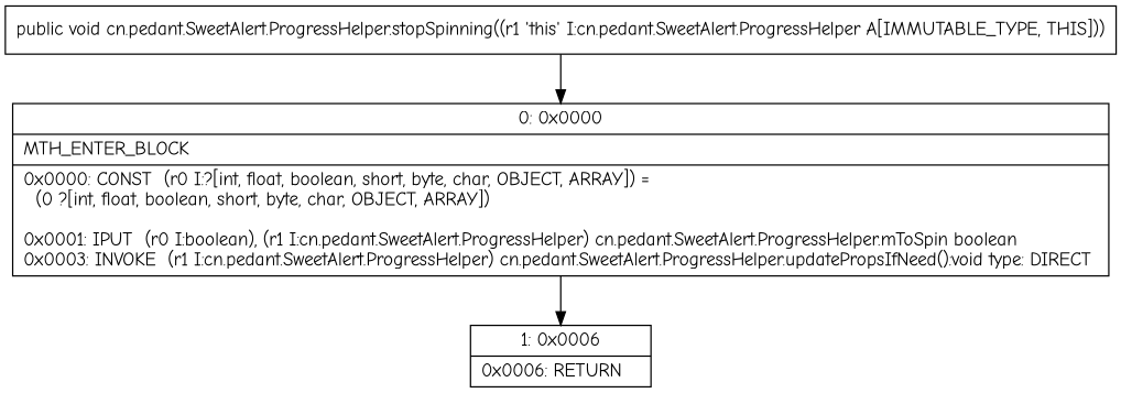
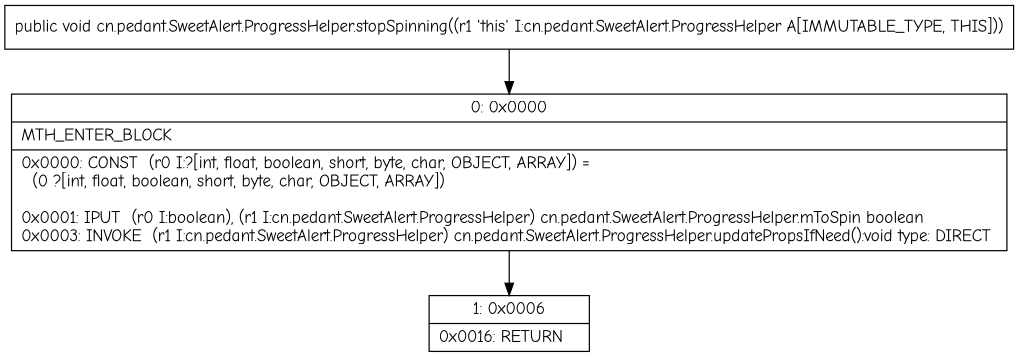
  digraph {
    fontname="Comic Neue"
    node [shape=record fontname="Comic Neue"]
    edge [fontname="Comic Neue"]
    n1 [label="{0\:\ 0x0000|MTH_ENTER_BLOCK\l|0x0000: CONST  (r0 I:?[int, float, boolean, short, byte, char, OBJECT, ARRAY]) = \l  (0 ?[int, float, boolean, short, byte, char, OBJECT, ARRAY])\l \l0x0001: IPUT  (r0 I:boolean), (r1 I:cn.pedant.SweetAlert.ProgressHelper) cn.pedant.SweetAlert.ProgressHelper.mToSpin boolean \l0x0003: INVOKE  (r1 I:cn.pedant.SweetAlert.ProgressHelper) cn.pedant.SweetAlert.ProgressHelper.updatePropsIfNeed():void type: DIRECT \l}"]
-   n2 [label="{1\:\ 0x0006|0x0006: RETURN   \l}"]
+   n2 [label="{1\:\ 0x0006|0x0016: RETURN   \l}"]
    n3 [label="{public void cn.pedant.SweetAlert.ProgressHelper.stopSpinning((r1 'this' I:cn.pedant.SweetAlert.ProgressHelper A[IMMUTABLE_TYPE, THIS])) }"]
    n1 -> n2
    n3 -> n1
  }
